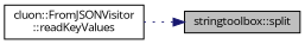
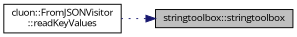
  digraph {
    rankdir=RL
    fontname="Open Sans"
    node [color=black fontname="Open Sans" fontsize=10 shape=record style=filled]
-   n1 [fillcolor=grey75 fontcolor=black height=0.2 label="stringtoolbox::split" width=0.4]
+   n1 [fillcolor=grey75 fontcolor=black height=0.2 label="stringtoolbox::stringtoolbox" width=0.4]
    n2 [fillcolor=white height=0.2 label="cluon::FromJSONVisitor\l::readKeyValues" width=0.4]
    n1 -> n2 [color=midnightblue dir=back fontname="Open Sans" fontsize=10 labelfontname=Helvetica labelfontsize=10 style=dotted]
  }
